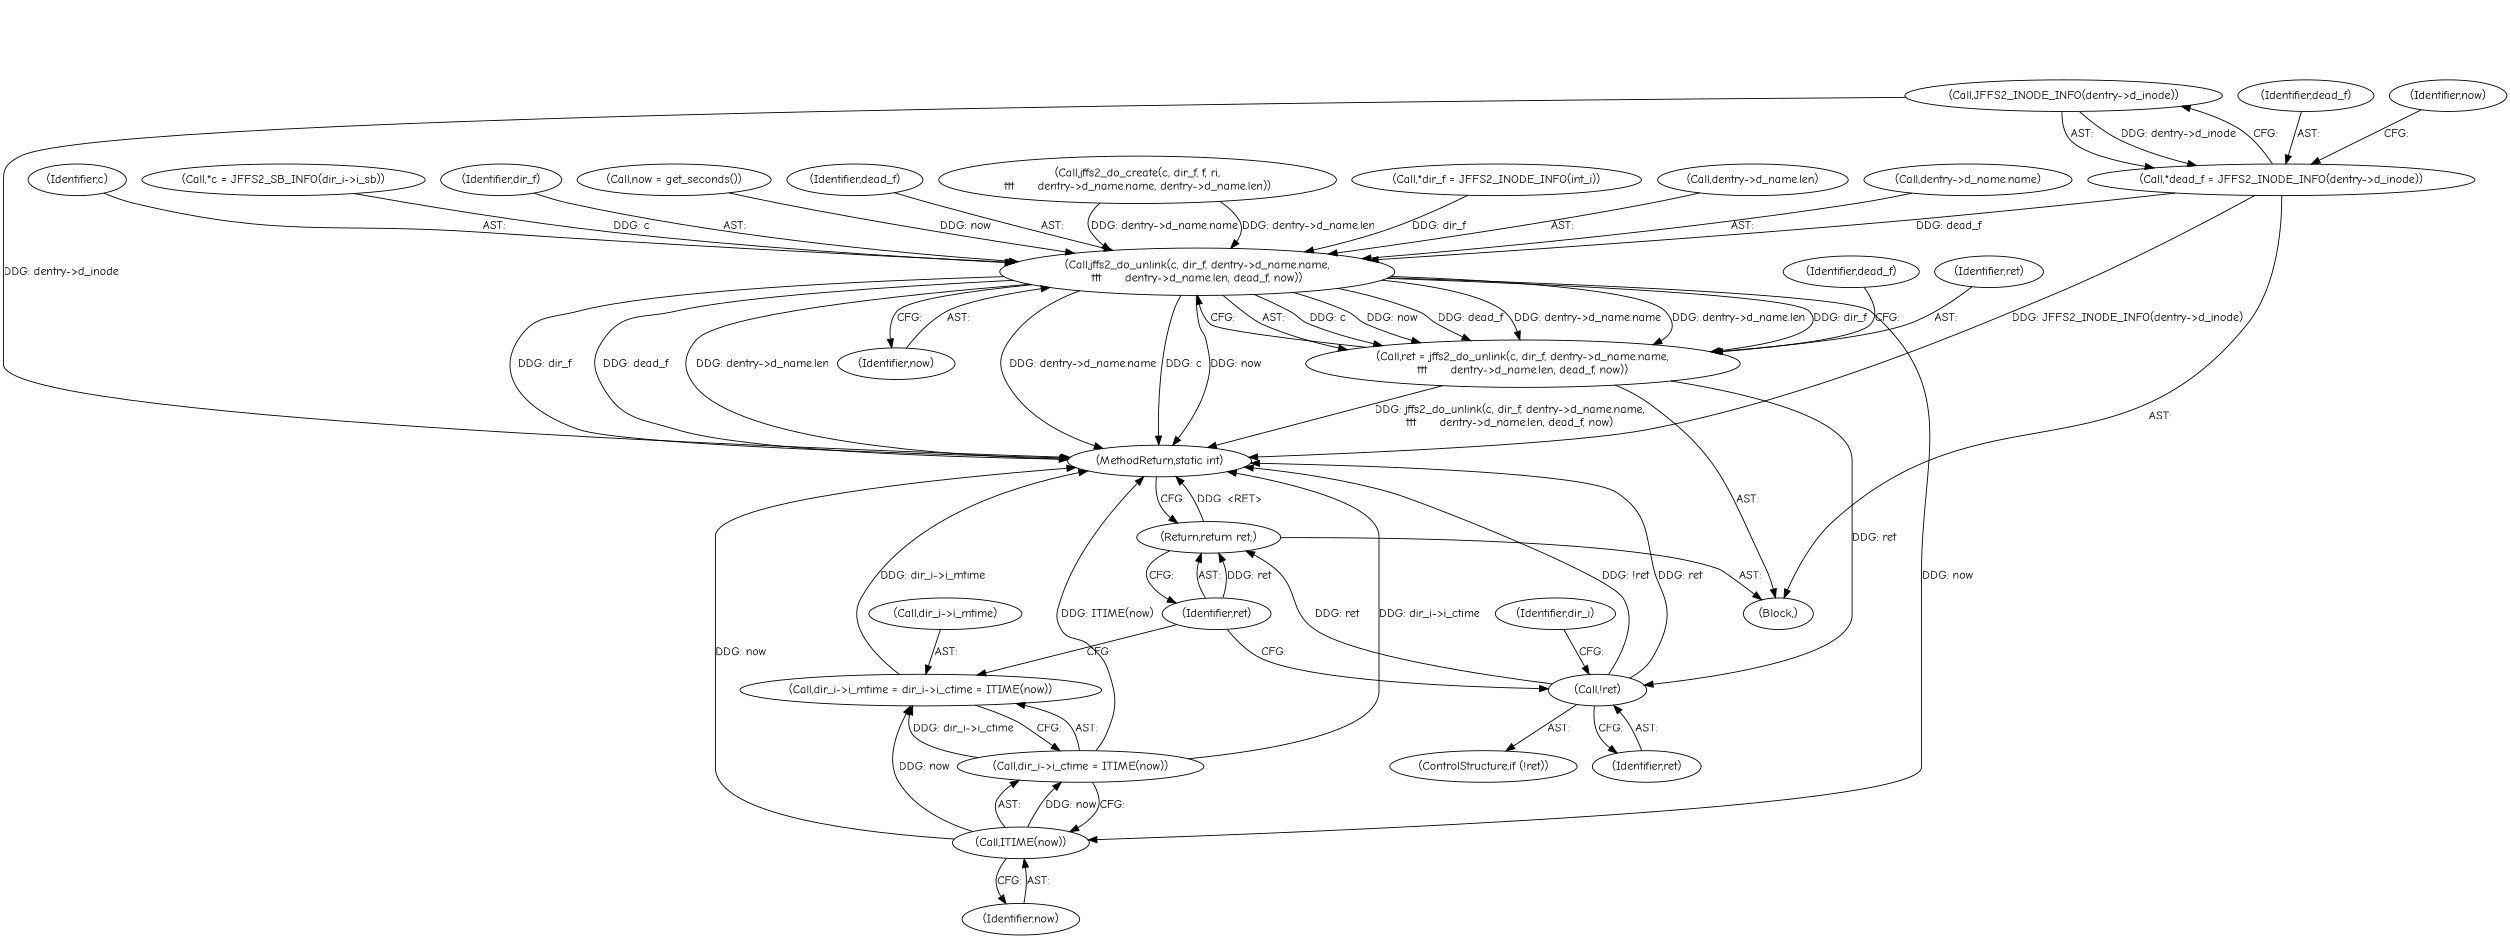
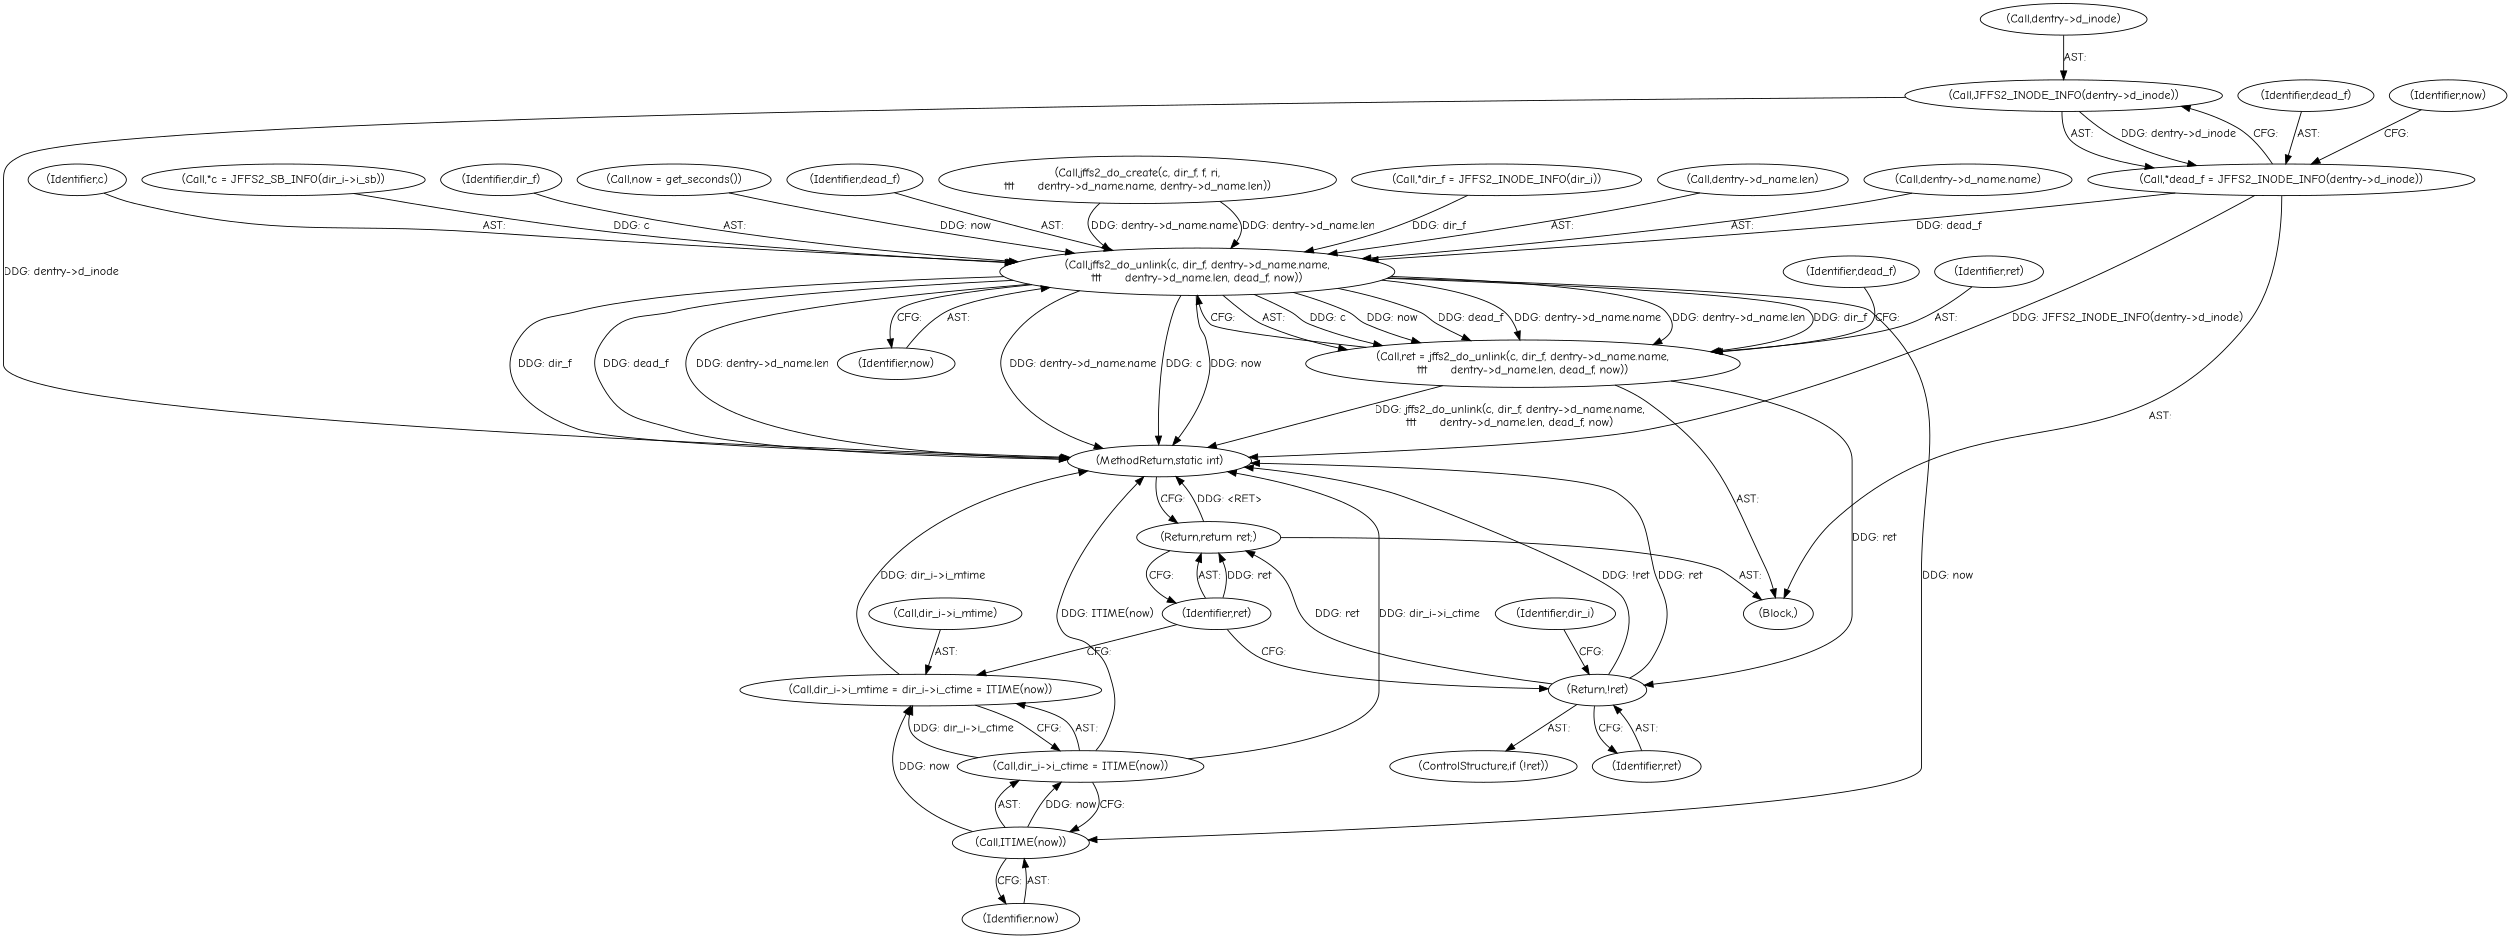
  digraph {
    fontname="Comic Neue"
    node [fontname="Comic Neue"]
    edge [fontname="Comic Neue"]
    n1 [label="(Call,JFFS2_INODE_INFO(dentry->d_inode))"]
    n2 [label="(Call,*dead_f = JFFS2_INODE_INFO(dentry->d_inode))"]
    n3 [label="(MethodReturn,static int)"]
    n4 [label="(Call,jffs2_do_unlink(c, dir_f, dentry->d_name.name,\n\t\t\t      dentry->d_name.len, dead_f, now))"]
    n5 [label="(Block,)"]
+   n6 [label="(Call,dentry->d_inode)"]
    n7 [label="(Return,return ret;)"]
    n8 [label="(Call,ret = jffs2_do_unlink(c, dir_f, dentry->d_name.name,\n\t\t\t      dentry->d_name.len, dead_f, now))"]
    n9 [label="(Call,ITIME(now))"]
    n10 [label="(Identifier,now)"]
-   n11 [label="(Call,!ret)"]
+   n11 [label="(Return,!ret)"]
    n12 [label="(Call,dir_i->i_mtime = dir_i->i_ctime = ITIME(now))"]
    n13 [label="(Call,dir_i->i_ctime = ITIME(now))"]
    n14 [label="(Identifier,now)"]
    n15 [label="(ControlStructure,if (!ret))"]
    n16 [label="(Identifier,ret)"]
    n17 [label="(Identifier,ret)"]
    n18 [label="(Identifier,dead_f)"]
    n19 [label="(Call,*c = JFFS2_SB_INFO(dir_i->i_sb))"]
    n20 [label="(Identifier,dir_f)"]
    n21 [label="(Identifier,dead_f)"]
    n22 [label="(Call,jffs2_do_create(c, dir_f, f, ri,\n\t\t\t      dentry->d_name.name, dentry->d_name.len))"]
    n23 [label="(Call,now = get_seconds())"]
    n24 [label="(Identifier,dead_f)"]
-   n25 [label="(Call,*dir_f = JFFS2_INODE_INFO(int_i))"]
+   n25 [label="(Call,*dir_f = JFFS2_INODE_INFO(dir_i))"]
    n26 [label="(Call,dentry->d_name.len)"]
    n27 [label="(Identifier,now)"]
    n28 [label="(Call,dentry->d_name.name)"]
    n29 [label="(Identifier,ret)"]
    n30 [label="(Identifier,c)"]
    n31 [label="(Call,dir_i->i_mtime)"]
    n32 [label="(Identifier,dir_i)"]
    n1 -> n2 [label="AST: "]
    n1 -> n2 [label="DDG: dentry->d_inode"]
    n1 -> n3 [label="DDG: dentry->d_inode"]
    n2 -> n1 [label="CFG: "]
    n2 -> n3 [label="DDG: JFFS2_INODE_INFO(dentry->d_inode)"]
    n2 -> n4 [label="DDG: dead_f"]
    n2 -> n5 [label="AST: "]
    n3 -> n7 [label="CFG: "]
    n4 -> n3 [label="DDG: dir_f"]
    n4 -> n3 [label="DDG: c"]
    n4 -> n3 [label="DDG: now"]
    n4 -> n3 [label="DDG: dead_f"]
    n4 -> n3 [label="DDG: dentry->d_name.len"]
    n4 -> n3 [label="DDG: dentry->d_name.name"]
    n4 -> n8 [label="AST: "]
    n4 -> n8 [label="DDG: c"]
    n4 -> n8 [label="DDG: now"]
    n4 -> n8 [label="DDG: dead_f"]
    n4 -> n8 [label="DDG: dentry->d_name.name"]
    n4 -> n8 [label="DDG: dentry->d_name.len"]
    n4 -> n8 [label="DDG: dir_f"]
    n4 -> n9 [label="DDG: now"]
    n4 -> n10 [label="CFG: "]
+   n6 -> n1 [label="AST: "]
    n7 -> n3 [label="DDG: <RET>"]
    n7 -> n5 [label="AST: "]
    n7 -> n17 [label="CFG: "]
    n8 -> n3 [label="DDG: jffs2_do_unlink(c, dir_f, dentry->d_name.name,\n\t\t\t      dentry->d_name.len, dead_f, now)"]
    n8 -> n4 [label="CFG: "]
    n8 -> n5 [label="AST: "]
    n8 -> n11 [label="DDG: ret"]
-   n9 -> n3 [label="DDG: now"]
    n9 -> n12 [label="DDG: now"]
    n9 -> n13 [label="AST: "]
    n9 -> n13 [label="DDG: now"]
    n9 -> n14 [label="CFG: "]
    n10 -> n4 [label="AST: "]
    n11 -> n3 [label="DDG: ret"]
    n11 -> n3 [label="DDG: !ret"]
    n11 -> n7 [label="DDG: ret"]
    n11 -> n15 [label="AST: "]
    n11 -> n16 [label="CFG: "]
    n12 -> n3 [label="DDG: dir_i->i_mtime"]
    n12 -> n13 [label="CFG: "]
    n13 -> n3 [label="DDG: dir_i->i_ctime"]
    n13 -> n3 [label="DDG: ITIME(now)"]
    n13 -> n9 [label="CFG: "]
    n13 -> n12 [label="AST: "]
    n13 -> n12 [label="DDG: dir_i->i_ctime"]
    n14 -> n9 [label="AST: "]
    n16 -> n11 [label="AST: "]
    n17 -> n7 [label="AST: "]
    n17 -> n7 [label="DDG: ret"]
    n17 -> n11 [label="CFG: "]
    n17 -> n12 [label="CFG: "]
    n18 -> n2 [label="AST: "]
    n19 -> n4 [label="DDG: c"]
    n20 -> n4 [label="AST: "]
    n21 -> n8 [label="CFG: "]
    n22 -> n4 [label="DDG: dentry->d_name.name"]
    n22 -> n4 [label="DDG: dentry->d_name.len"]
    n23 -> n4 [label="DDG: now"]
    n24 -> n4 [label="AST: "]
    n25 -> n4 [label="DDG: dir_f"]
    n26 -> n4 [label="AST: "]
    n27 -> n2 [label="CFG: "]
    n28 -> n4 [label="AST: "]
    n29 -> n8 [label="AST: "]
    n30 -> n4 [label="AST: "]
    n31 -> n12 [label="AST: "]
    n32 -> n11 [label="CFG: "]
  }
